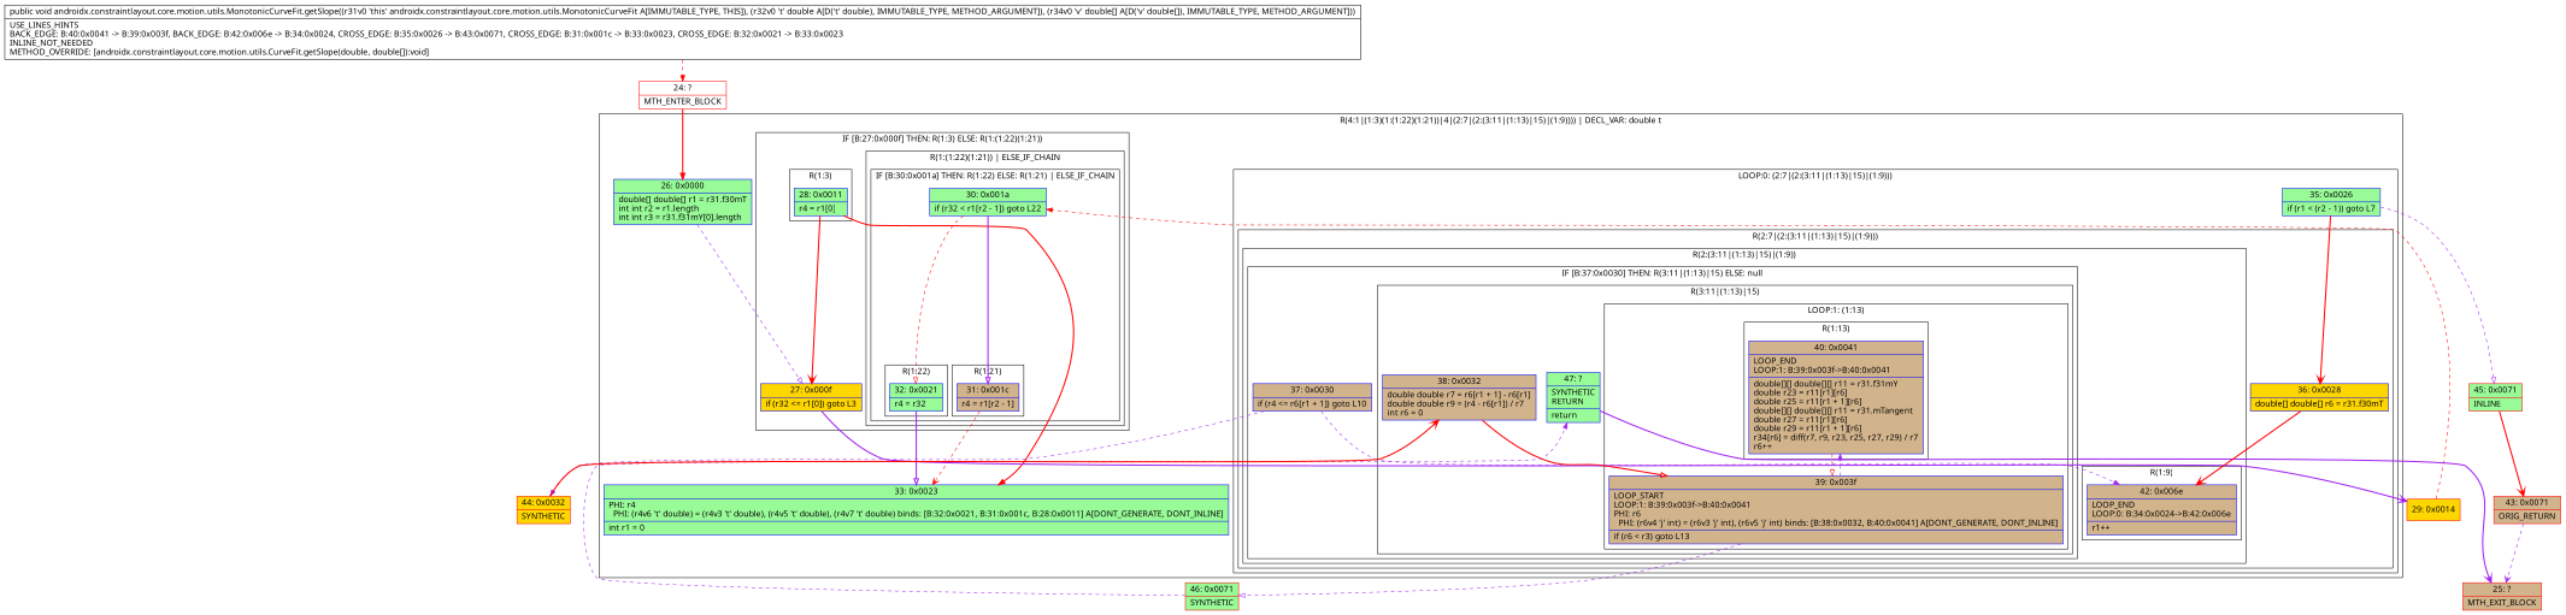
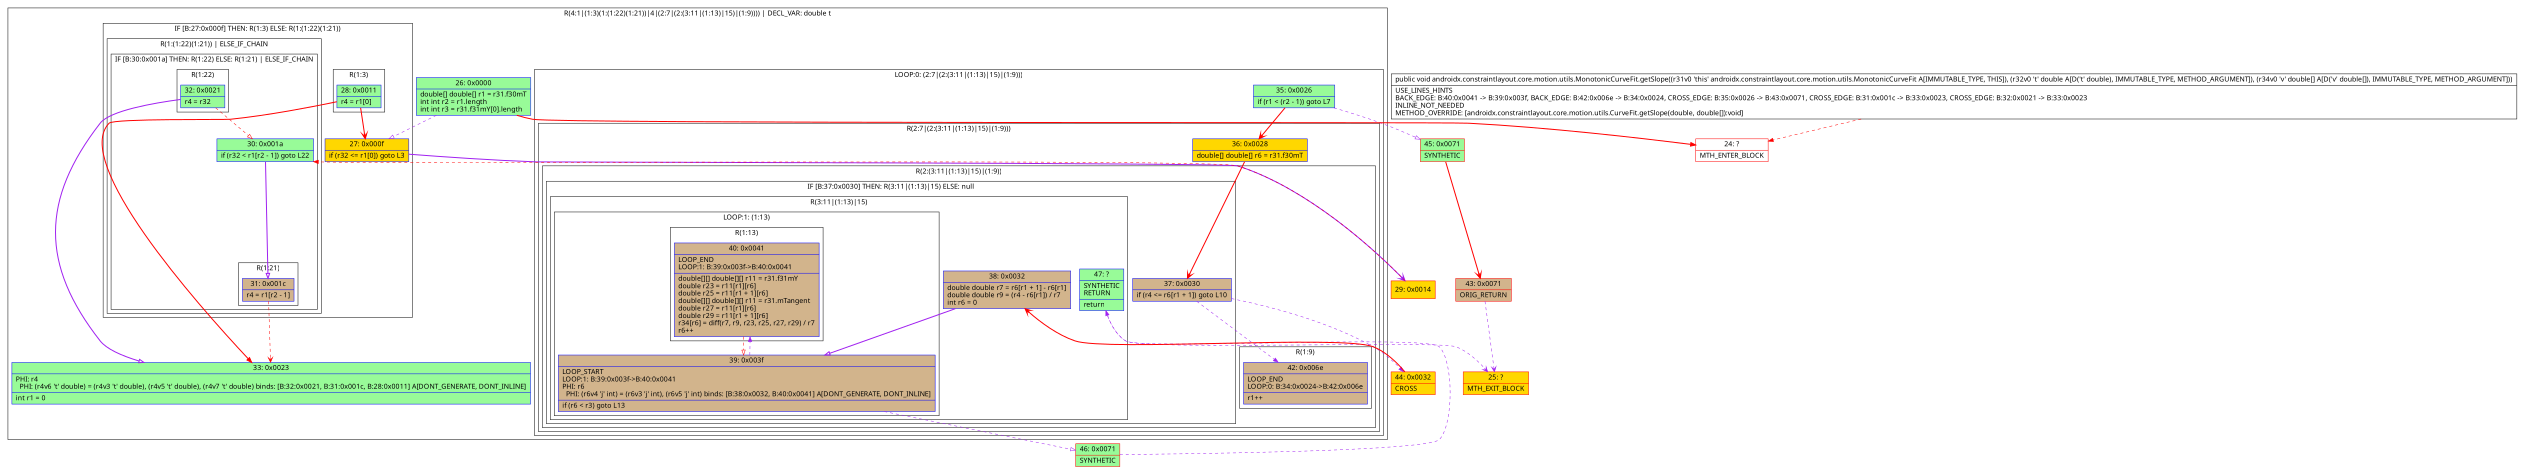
  digraph {
    fontname="Noto Sans"
    node [color=blue fillcolor=palegreen fontname="Noto Sans" shape=record style=filled]
    edge [arrowhead=vee color=red fontname="Noto Sans" style=dashed]
    n1 [label="{28\:\ 0x0011|r4 = r1[0]\l}"]
    n2 [label="{32\:\ 0x0021|r4 = r32\l}"]
    n3 [fillcolor=tan label="{31\:\ 0x001c|r4 = r1[r2 \- 1]\l}"]
    n4 [label="{30\:\ 0x001a|if (r32 \< r1[r2 \- 1]) goto L22\l}"]
    n5 [fillcolor=gold label="{27\:\ 0x000f|if (r32 \<= r1[0]) goto L3\l}"]
    n6 [fillcolor=tan label="{40\:\ 0x0041|LOOP_END\lLOOP:1: B:39:0x003f\-\>B:40:0x0041\l|double[][] double[][] r11 = r31.f31mY\ldouble r23 = r11[r1][r6]\ldouble r25 = r11[r1 + 1][r6]\ldouble[][] double[][] r11 = r31.mTangent\ldouble r27 = r11[r1][r6]\ldouble r29 = r11[r1 + 1][r6]\lr34[r6] = diff(r7, r9, r23, r25, r27, r29) \/ r7\lr6++\l}"]
    n7 [fillcolor=tan label="{39\:\ 0x003f|LOOP_START\lLOOP:1: B:39:0x003f\-\>B:40:0x0041\lPHI: r6 \l  PHI: (r6v4 'j' int) = (r6v3 'j' int), (r6v5 'j' int) binds: [B:38:0x0032, B:40:0x0041] A[DONT_GENERATE, DONT_INLINE]\l|if (r6 \< r3) goto L13\l}"]
    n8 [fillcolor=tan label="{38\:\ 0x0032|double double r7 = r6[r1 + 1] \- r6[r1]\ldouble double r9 = (r4 \- r6[r1]) \/ r7\lint r6 = 0\l}"]
    n9 [label="{47\:\ ?|SYNTHETIC\lRETURN\l|return\l}"]
    n10 [fillcolor=tan label="{37\:\ 0x0030|if (r4 \<= r6[r1 + 1]) goto L10\l}"]
    n11 [fillcolor=tan label="{42\:\ 0x006e|LOOP_END\lLOOP:0: B:34:0x0024\-\>B:42:0x006e\l|r1++\l}"]
    n12 [fillcolor=gold label="{36\:\ 0x0028|double[] double[] r6 = r31.f30mT\l}"]
    n13 [label="{35\:\ 0x0026|if (r1 \< (r2 \- 1)) goto L7\l}"]
    n14 [label="{26\:\ 0x0000|double[] double[] r1 = r31.f30mT\lint int r2 = r1.length\lint int r3 = r31.f31mY[0].length\l}"]
    n15 [label="{33\:\ 0x0023|PHI: r4 \l  PHI: (r4v6 't' double) = (r4v3 't' double), (r4v5 't' double), (r4v7 't' double) binds: [B:32:0x0021, B:31:0x001c, B:28:0x0011] A[DONT_GENERATE, DONT_INLINE]\l|int r1 = 0\l}"]
    n16 [color=red fillcolor=gold label="{29\:\ 0x0014}"]
    n17 [color=red label="{46\:\ 0x0071|SYNTHETIC\l}"]
-   n18 [color=red fillcolor=tan label="{25\:\ ?|MTH_EXIT_BLOCK\l}"]
-   n19 [color=red fillcolor=gold label="{44\:\ 0x0032|SYNTHETIC\l}"]
-   n20 [color=red label="{45\:\ 0x0071|INLINE\l}"]
+   n18 [color=red fillcolor=gold label="{25\:\ ?|MTH_EXIT_BLOCK\l}"]
+   n19 [color=red fillcolor=gold label="{44\:\ 0x0032|CROSS\l}"]
+   n20 [color=red label="{45\:\ 0x0071|SYNTHETIC\l}"]
    n21 [color=red fillcolor=tan label="{43\:\ 0x0071|ORIG_RETURN\l}"]
    n22 [color=red fillcolor=white label="{24\:\ ?|MTH_ENTER_BLOCK\l}"]
    n23 [fillcolor=white label="{public void androidx.constraintlayout.core.motion.utils.MonotonicCurveFit.getSlope((r31v0 'this' androidx.constraintlayout.core.motion.utils.MonotonicCurveFit A[IMMUTABLE_TYPE, THIS]), (r32v0 't' double A[D('t' double), IMMUTABLE_TYPE, METHOD_ARGUMENT]), (r34v0 'v' double[] A[D('v' double[]), IMMUTABLE_TYPE, METHOD_ARGUMENT]))  | USE_LINES_HINTS\lBACK_EDGE: B:40:0x0041 \-\> B:39:0x003f, BACK_EDGE: B:42:0x006e \-\> B:34:0x0024, CROSS_EDGE: B:35:0x0026 \-\> B:43:0x0071, CROSS_EDGE: B:31:0x001c \-\> B:33:0x0023, CROSS_EDGE: B:32:0x0021 \-\> B:33:0x0023\lINLINE_NOT_NEEDED\lMETHOD_OVERRIDE: [androidx.constraintlayout.core.motion.utils.CurveFit.getSlope(double, double[]):void]\l}" color=""]
    subgraph cluster_1 {
      label="R(4:1|(1:3)(1:(1:22)(1:21))|4|(2:7|(2:(3:11|(1:13)|15)|(1:9)))) | DECL_VAR: double t\l"
      n14
      n15
      subgraph cluster_2 {
        label="IF [B:27:0x000f] THEN: R(1:3) ELSE: R(1:(1:22)(1:21))"
        n5
        subgraph cluster_3 {
          label="R(1:3)"
          n1
        }
        subgraph cluster_4 {
          label="R(1:(1:22)(1:21)) | ELSE_IF_CHAIN\l"
          subgraph cluster_5 {
            label="IF [B:30:0x001a] THEN: R(1:22) ELSE: R(1:21) | ELSE_IF_CHAIN\l"
            n4
            subgraph cluster_6 {
              label="R(1:22)"
              n2
            }
            subgraph cluster_7 {
              label="R(1:21)"
              n3
            }
          }
        }
      }
      subgraph cluster_8 {
        label="LOOP:0: (2:7|(2:(3:11|(1:13)|15)|(1:9)))"
        n13
        subgraph cluster_9 {
          label="R(2:7|(2:(3:11|(1:13)|15)|(1:9)))"
          n12
          subgraph cluster_10 {
            label="R(2:(3:11|(1:13)|15)|(1:9))"
            subgraph cluster_11 {
              label="IF [B:37:0x0030] THEN: R(3:11|(1:13)|15) ELSE: null"
              n10
              subgraph cluster_12 {
                label="R(3:11|(1:13)|15)"
                n8
                n9
                subgraph cluster_13 {
                  label="LOOP:1: (1:13)"
                  n7
                  subgraph cluster_14 {
                    label="R(1:13)"
                    n6
                  }
                }
              }
            }
            subgraph cluster_15 {
              label="R(1:9)"
              n11
            }
          }
        }
      }
    }
    n1 -> n5 [style=bold]
    n1 -> n15 [arrowhead=normal style=bold]
    n2 -> n15 [arrowhead=onormal color=purple style=bold]
    n3 -> n15
-   n4 -> n2 [arrowhead=onormal]
+   n2 -> n4 [arrowhead=onormal]
    n4 -> n3 [arrowhead=onormal color=purple style=bold]
    n5 -> n16 [color=purple style=bold]
    n6 -> n7 [arrowhead=onormal]
    n7 -> n6 [arrowhead=normal color=purple]
    n7 -> n17 [arrowhead=onormal color=purple]
-   n8 -> n7 [arrowhead=onormal style=bold]
-   n9 -> n18 [color=purple style=bold]
+   n8 -> n7 [arrowhead=onormal color=purple style=bold]
+   n9 -> n18 [color=purple]
    n10 -> n11 [arrowhead=normal color=purple]
    n10 -> n19 [arrowhead=normal color=purple]
-   n12 -> n11 [style=bold]
+   n12 -> n10 [style=bold]
    n13 -> n12 [style=bold]
    n13 -> n20 [arrowhead=onormal color=purple]
    n14 -> n5 [arrowhead=onormal color=purple]
    n16 -> n4 [arrowhead=normal]
    n17 -> n9 [arrowhead=normal color=purple]
    n19 -> n8 [style=bold]
    n20 -> n21 [style=bold]
    n21 -> n18 [color=purple]
-   n22 -> n14 [arrowhead=normal style=bold]
+   n14 -> n22 [arrowhead=normal style=bold]
    n23 -> n22 [arrowhead=normal]
  }
